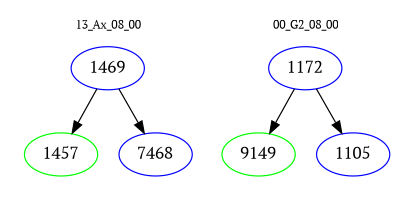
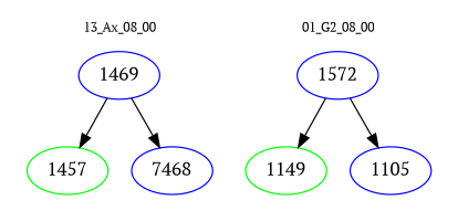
  digraph {
    fontname="PT Serif"
    node [color=blue fontname="PT Serif"]
    edge [color=black fontname="PT Serif"]
    n1 [label=1469]
    n2 [color=green label=1457]
    n3 [label=7468]
-   n4 [label=1172]
-   n5 [color=green label=9149]
+   n4 [label=1572]
+   n5 [color=green label=1149]
    n6 [label=1105]
    subgraph cluster_1 {
      color=white
      fontsize=10
      label="13_Ax_08_00"
      n1
      n2
      n3
    }
    subgraph cluster_2 {
      color=white
      fontsize=10
-     label="00_G2_08_00"
+     label="01_G2_08_00"
      n4
      n5
      n6
    }
    n1 -> n2
    n1 -> n3
    n4 -> n5
    n4 -> n6
  }
